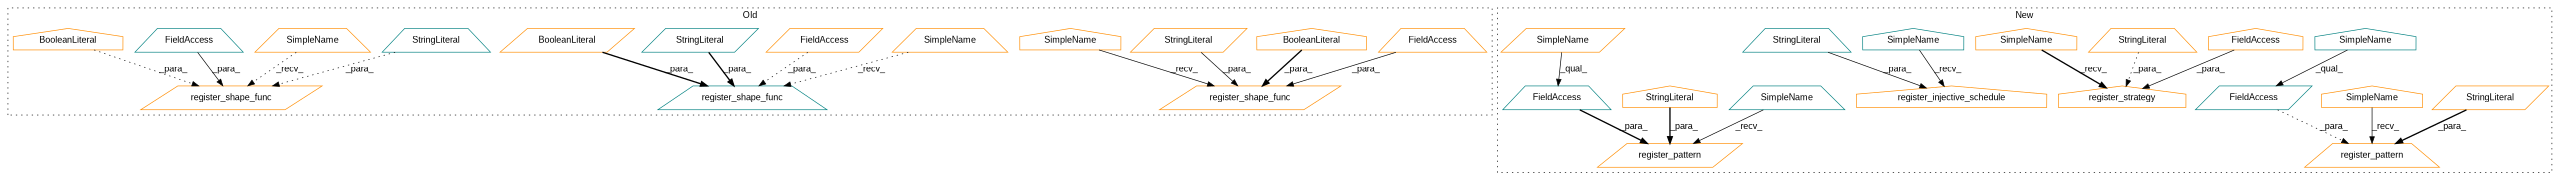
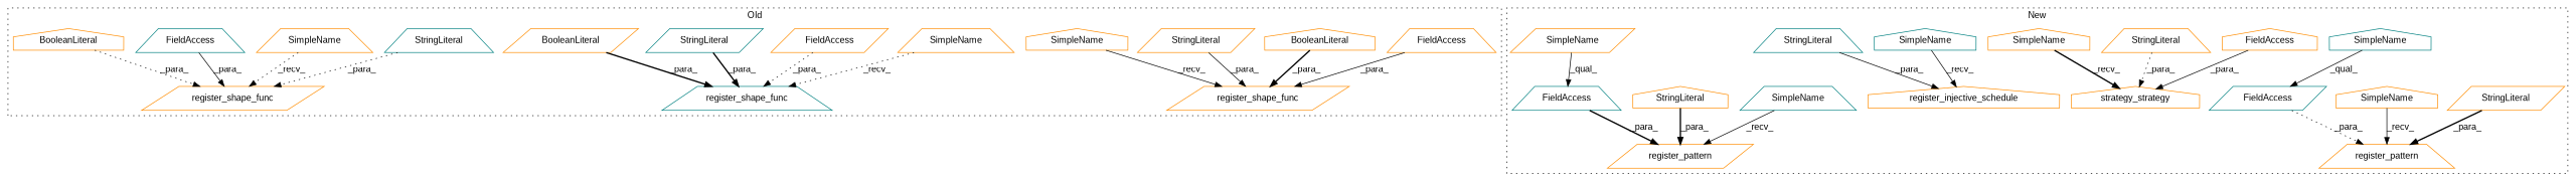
  digraph {
    fontname="Liberation Sans"
    node [a=42 l=2 s=25203 shape=trapezium color=darkorange fontname="Liberation Sans"]
    edge [style=solid fontname="Liberation Sans"]
    n1 [a=32 l="20,1" label=register_shape_func s="26149,26202" shape=parallelogram]
    n2 [a=32 l="20,1" label=register_shape_func s="26086,26139" color=teal]
    n3 [a=22 l=15 label=FieldAccess s=26187]
    n4 [a=22 l=15 label=FieldAccess s=26124 shape=parallelogram]
    n5 [a=9 l=5 label=BooleanLiteral s=26181 shape=house]
    n6 [a=9 l=5 label=BooleanLiteral s=26118 shape=parallelogram]
    n7 [a=45 l=11 label=StringLiteral s=26169 shape=parallelogram]
    n8 [a=45 l=11 label=StringLiteral s=26106 shape=parallelogram color=teal]
    n9 [a=32 l="20,1" label=register_shape_func s="26212,26265" shape=parallelogram]
    n10 [a=22 l=15 label=FieldAccess s=26250 color=teal]
    n11 [a=9 l=5 label=BooleanLiteral s=26244 shape=house]
    n12 [a=45 l=11 label=StringLiteral s=26232 color=teal]
    n13 [label=SimpleName s=26146 shape=house]
    n14 [label=SimpleName s=26083]
    n15 [label=SimpleName s=26209]
    n16 [a=32 l="17,1" label=register_pattern s="25166,25222"]
    n17 [a=22 l=19 label=FieldAccess shape=parallelogram color=teal]
    n18 [a=32 l="28,1" label=register_injective_schedule s="25440,25490" shape=house]
    n19 [a=45 l=19 label=StringLiteral s=25183 shape=parallelogram]
    n20 [a=45 l=22 label=StringLiteral s=25468 color=teal]
-   n21 [a=32 l="18,1" label=register_strategy s="25232,25296" shape=house]
+   n21 [a=32 l="18,1" label=strategy_strategy s="25232,25296" shape=house]
    n22 [a=22 l=30 label=FieldAccess s=25340 color=teal]
    n23 [a=22 l=29 label=FieldAccess s=25267 shape=house]
    n24 [a=45 l=16 label=StringLiteral s=25250]
    n25 [a=32 l="17,1" label=register_pattern s="25306,25370" shape=parallelogram]
    n26 [a=45 l=16 label=StringLiteral s=25323 shape=house]
    n27 [label=SimpleName s=25163 shape=house]
    n28 [label=SimpleName s=25229 shape=house]
    n29 [label=SimpleName s=25437 shape=house color=teal]
    n30 [label=SimpleName s=25303 color=teal]
    n31 [l=9 label=SimpleName s=25340 shape=parallelogram]
    n32 [l=9 label=SimpleName shape=house color=teal]
    subgraph cluster_1 {
      label=Old
      style=dotted
      n1
      n2
      n3
      n4
      n5
      n6
      n7
      n8
      n9
      n10
      n11
      n12
      n13
      n14
      n15
    }
    subgraph cluster_2 {
      label=New
      style=dotted
      n16
      n17
      n18
      n19
      n20
      n21
      n22
      n23
      n24
      n25
      n26
      n27
      n28
      n29
      n30
      n31
      n32
    }
    n3 -> n1 [label=_para_]
    n4 -> n2 [label=_para_ style=dotted]
    n5 -> n1 [label=_para_ style=bold]
    n6 -> n2 [label=_para_ style=bold]
    n7 -> n1 [label=_para_]
    n8 -> n2 [label=_para_ style=bold]
    n10 -> n9 [label=_para_]
    n11 -> n9 [label=_para_ style=dotted]
    n12 -> n9 [label=_para_ style=dotted]
    n13 -> n1 [label=_recv_]
    n14 -> n2 [label=_recv_ style=dotted]
    n15 -> n9 [label=_recv_ style=dotted]
    n17 -> n16 [label=_para_ style=dotted]
    n19 -> n16 [label=_para_ style=bold]
    n20 -> n18 [label=_para_]
    n22 -> n25 [label=_para_ style=bold]
    n23 -> n21 [label=_para_]
    n24 -> n21 [label=_para_ style=dotted]
    n26 -> n25 [label=_para_ style=bold]
    n27 -> n16 [label=_recv_]
    n28 -> n21 [label=_recv_ style=bold]
    n29 -> n18 [label=_recv_]
    n30 -> n25 [label=_recv_]
    n31 -> n22 [label=_qual_]
    n32 -> n17 [label=_qual_]
  }
